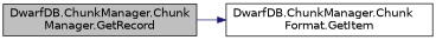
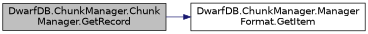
  digraph {
    rankdir=LR
    node [color=black fontname=Helvetica fontsize=14 shape=record style=filled]
    n1 [fillcolor=grey75 fontcolor=black height=0.2 label="DwarfDB.ChunkManager.Chunk\lManager.GetRecord" width=0.4]
-   n2 [fillcolor=white height=0.2 label="DwarfDB.ChunkManager.Chunk\lFormat.GetItem" width=0.4]
+   n2 [fillcolor=white height=0.2 label="DwarfDB.ChunkManager.Manager\lFormat.GetItem" width=0.4]
    n1 -> n2 [color=midnightblue fontname=Helvetica fontsize=14 labelfontname=Helvetica labelfontsize=14 style=solid]
  }
